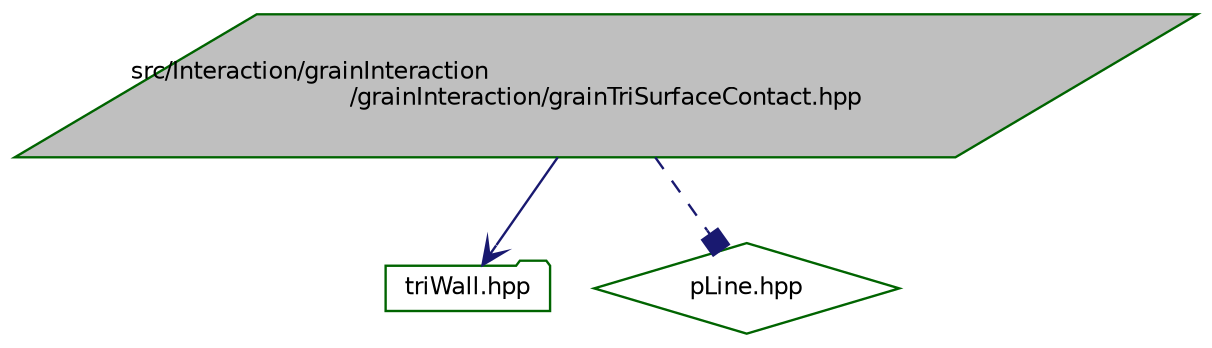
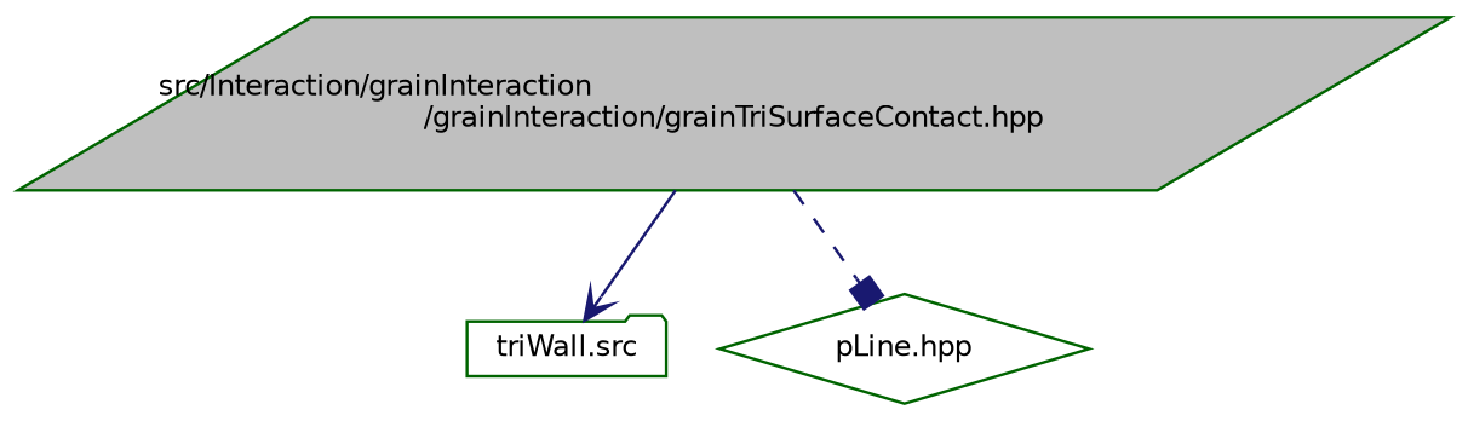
  digraph {
    node [color=darkgreen fillcolor=white fontname=Helvetica fontsize=10 style=filled]
    edge [color=midnightblue fontname=Helvetica fontsize=10 labelfontname=Helvetica labelfontsize=10]
    n1 [fillcolor=grey75 fontcolor=black height=0.2 label="src/Interaction/grainInteraction\l/grainInteraction/grainTriSurfaceContact.hpp" shape=parallelogram width=0.4]
-   n2 [height=0.2 label="triWall.hpp" shape=folder width=0.4]
+   n2 [height=0.2 label="triWall.src" shape=folder width=0.4]
    n3 [height=0.2 label="pLine.hpp" shape=diamond width=0.4]
    n1 -> n2 [style=solid arrowhead=vee]
    n1 -> n3 [style=dashed arrowhead=box]
  }
